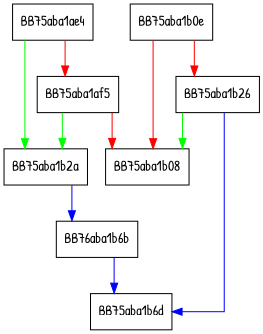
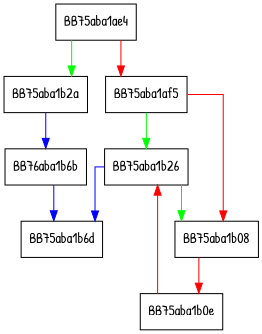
  digraph {
    fontname="Patrick Hand"
    splines=ortho
    node [fontname="Patrick Hand" shape=box]
    edge [color=red fontname="Patrick Hand"]
    BB75aba1ae4
    BB75aba1b2a
    BB75aba1af5
    n4 [label=BB76aba1b6b]
    BB75aba1b26
    BB75aba1b08
    BB75aba1b6d
    BB75aba1b0e
    BB75aba1ae4 -> BB75aba1b2a [color=green]
    BB75aba1ae4 -> BB75aba1af5
    BB75aba1b2a -> n4 [color=blue]
-   BB75aba1af5 -> BB75aba1b2a [color=green]
+   BB75aba1af5 -> BB75aba1b26 [color=green]
    BB75aba1af5 -> BB75aba1b08
    n4 -> BB75aba1b6d [color=blue]
    BB75aba1b26 -> BB75aba1b08 [color=green]
    BB75aba1b26 -> BB75aba1b6d [color=blue]
-   BB75aba1b0e -> BB75aba1b08
+   BB75aba1b08 -> BB75aba1b0e
    BB75aba1b0e -> BB75aba1b26
  }
